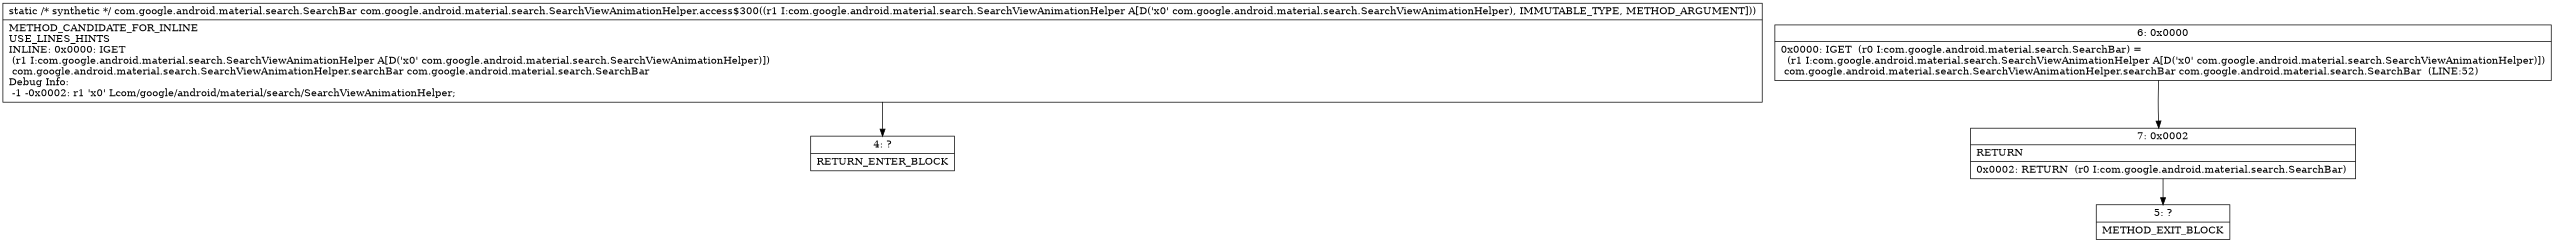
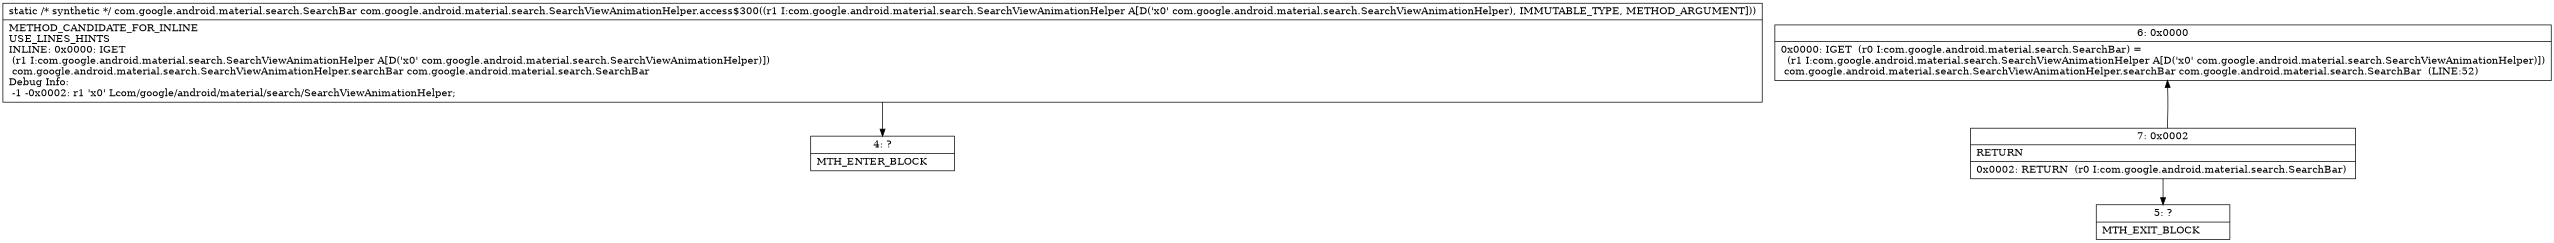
  digraph {
    node [shape=record]
-   n1 [label="{4\:\ ?|RETURN_ENTER_BLOCK\l}"]
+   n1 [label="{4\:\ ?|MTH_ENTER_BLOCK\l}"]
    n2 [label="{6\:\ 0x0000|0x0000: IGET  (r0 I:com.google.android.material.search.SearchBar) = \l  (r1 I:com.google.android.material.search.SearchViewAnimationHelper A[D('x0' com.google.android.material.search.SearchViewAnimationHelper)])\l com.google.android.material.search.SearchViewAnimationHelper.searchBar com.google.android.material.search.SearchBar  (LINE:52)\l}"]
    n3 [label="{7\:\ 0x0002|RETURN\l|0x0002: RETURN  (r0 I:com.google.android.material.search.SearchBar) \l}"]
-   n4 [label="{5\:\ ?|METHOD_EXIT_BLOCK\l}"]
+   n4 [label="{5\:\ ?|MTH_EXIT_BLOCK\l}"]
    n5 [label="{static \/* synthetic *\/ com.google.android.material.search.SearchBar com.google.android.material.search.SearchViewAnimationHelper.access$300((r1 I:com.google.android.material.search.SearchViewAnimationHelper A[D('x0' com.google.android.material.search.SearchViewAnimationHelper), IMMUTABLE_TYPE, METHOD_ARGUMENT]))  | METHOD_CANDIDATE_FOR_INLINE\lUSE_LINES_HINTS\lINLINE: 0x0000: IGET  \l  (r1 I:com.google.android.material.search.SearchViewAnimationHelper A[D('x0' com.google.android.material.search.SearchViewAnimationHelper)])\l com.google.android.material.search.SearchViewAnimationHelper.searchBar com.google.android.material.search.SearchBar\lDebug Info:\l  \-1 \-0x0002: r1 'x0' Lcom\/google\/android\/material\/search\/SearchViewAnimationHelper;\l}"]
-   n2 -> n3
+   n3 -> n2
    n3 -> n4
    n5 -> n1
  }
